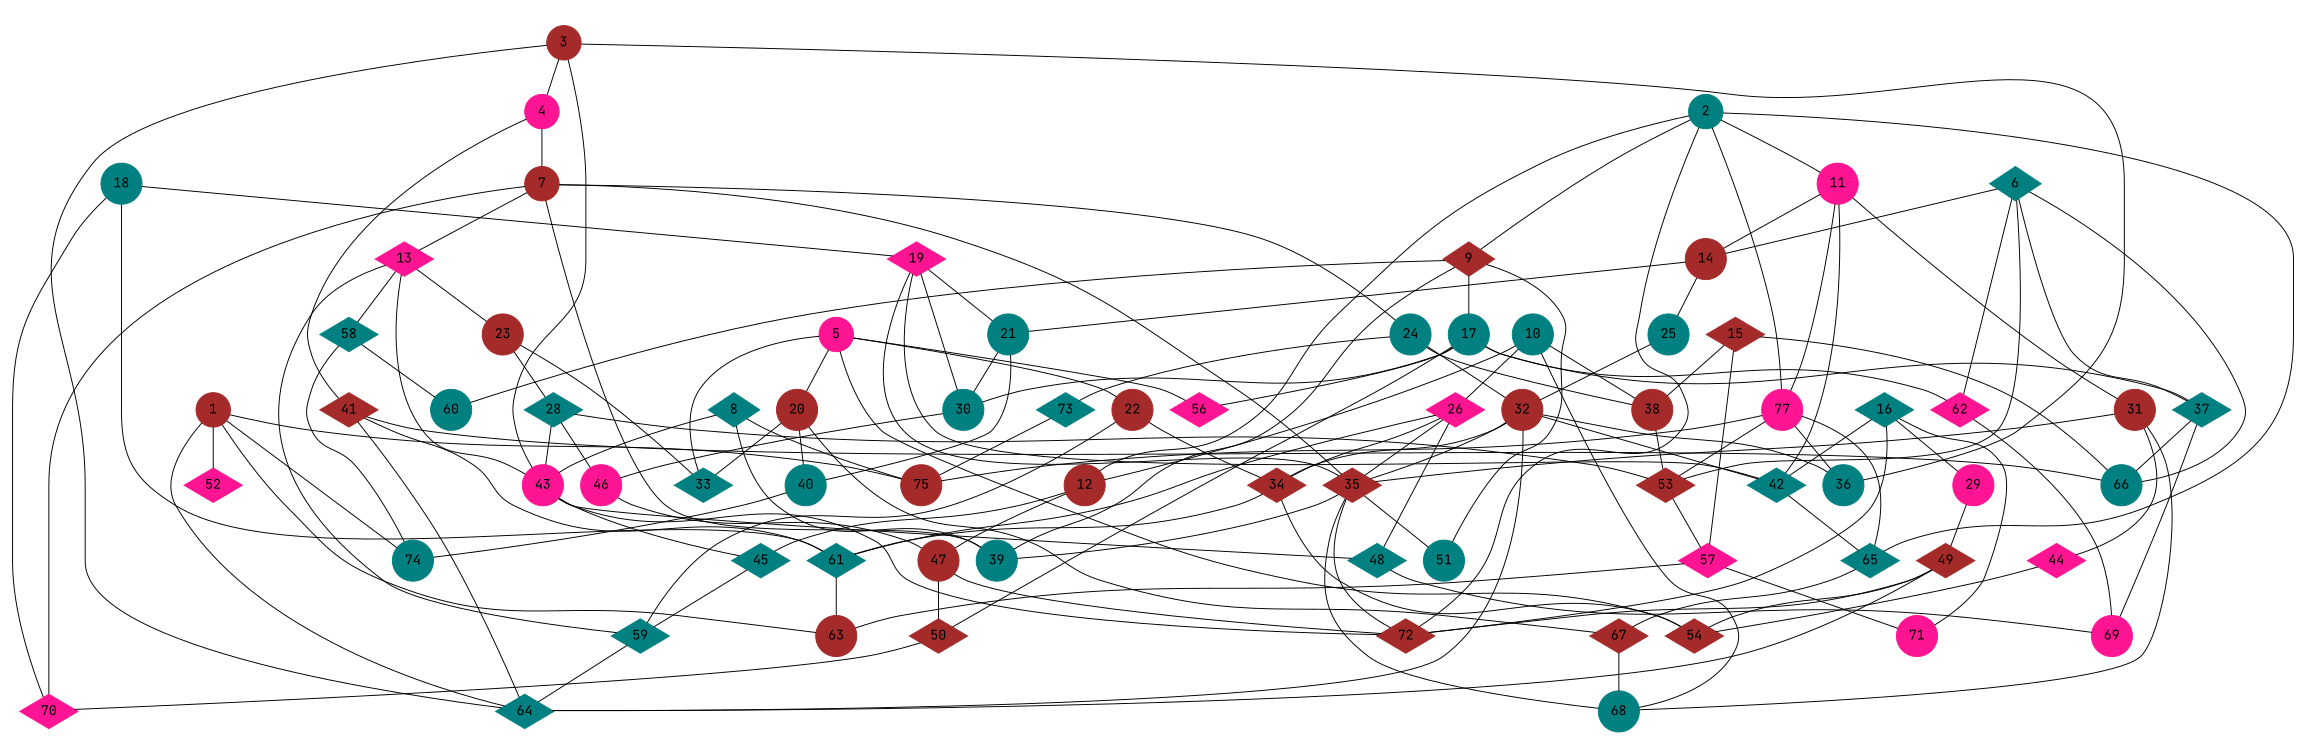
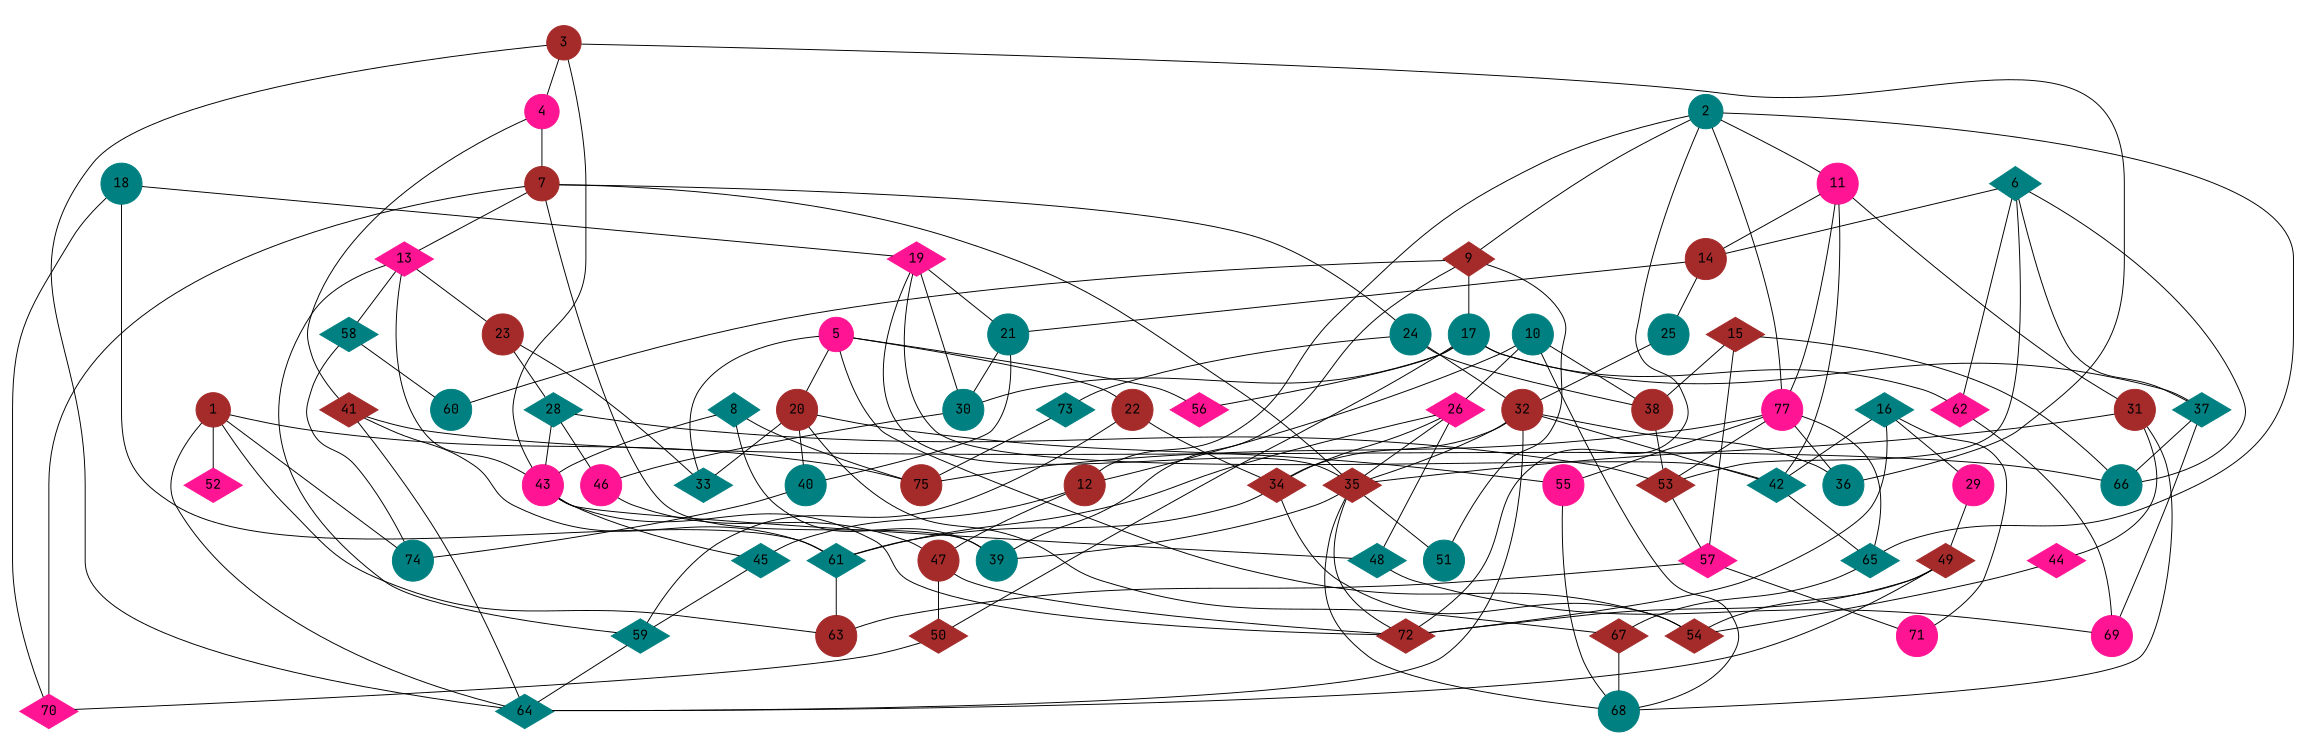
  graph {
    fontname="JetBrains Mono"
    node [color=teal fontname="JetBrains Mono" shape=circle style=filled]
    edge [fontname="JetBrains Mono"]
    1 [color=brown]
    52 [color=deeppink shape=diamond]
    63 [color=brown]
    64 [shape=diamond]
    74
    75 [color=brown]
    9 [color=brown shape=diamond]
    2
    11 [color=deeppink]
    12 [color=brown]
    n11 [color=deeppink label=77]
    65 [shape=diamond]
    72 [color=brown shape=diamond]
    39
    17
    51
    60
    14 [color=brown]
    31 [color=brown]
    42 [shape=diamond]
    45 [shape=diamond]
    47 [color=brown]
    36
    53 [color=brown shape=diamond]
+   55 [color=deeppink]
    67 [color=brown shape=diamond]
    3 [color=brown]
    4 [color=deeppink]
    43 [color=deeppink]
    7 [color=brown]
    41 [color=brown shape=diamond]
    48 [shape=diamond]
    13 [color=deeppink shape=diamond]
    24
    35 [color=brown shape=diamond]
    70 [color=deeppink shape=diamond]
    66
    61 [shape=diamond]
    5 [color=deeppink]
    20 [color=brown]
    22 [color=brown]
    33 [shape=diamond]
    54 [color=brown shape=diamond]
    56 [color=deeppink shape=diamond]
    40
    59 [shape=diamond]
    34 [color=brown shape=diamond]
    6 [shape=diamond]
    37 [shape=diamond]
    62 [color=deeppink shape=diamond]
    21
    25
    69 [color=deeppink]
    57 [color=deeppink shape=diamond]
    23 [color=brown]
    58 [shape=diamond]
    38 [color=brown]
    32 [color=brown]
    73 [shape=diamond]
    68
    8 [shape=diamond]
    30
    50 [color=brown shape=diamond]
    10
    26 [color=deeppink shape=diamond]
    44 [color=deeppink shape=diamond]
    28 [shape=diamond]
    15 [color=brown shape=diamond]
    71 [color=deeppink]
    16 [shape=diamond]
    29 [color=deeppink]
    49 [color=brown shape=diamond]
    46 [color=deeppink]
    18
    19 [color=deeppink shape=diamond]
    1 -- 52
    1 -- 63
    1 -- 64
    1 -- 74
    1 -- 75
    9 -- 39
    9 -- 17
    9 -- 51
    9 -- 60
    2 -- 9
    2 -- 11
    2 -- 12
    2 -- n11
    2 -- 65
    2 -- 72
    11 -- n11
    11 -- 14
    11 -- 31
    11 -- 42
    12 -- 45
    12 -- 47
    n11 -- 75
    n11 -- 65
    n11 -- 36
    n11 -- 53
+   n11 -- 55
    65 -- 67
    17 -- 56
    17 -- 37
    17 -- 62
    17 -- 30
    17 -- 50
    14 -- 21
    14 -- 25
    31 -- 35
    31 -- 68
    31 -- 44
    42 -- 65
    45 -- 59
    47 -- 72
    47 -- 50
    53 -- 57
+   55 -- 68
    67 -- 68
    3 -- 64
    3 -- 36
    3 -- 4
    3 -- 43
    4 -- 7
    4 -- 41
    43 -- 72
    43 -- 45
    43 -- 48
    7 -- 39
    7 -- 13
    7 -- 24
    7 -- 35
    7 -- 70
    41 -- 64
    41 -- 66
    41 -- 61
    48 -- 69
    13 -- 43
    13 -- 59
    13 -- 23
    13 -- 58
    24 -- 38
    24 -- 32
    24 -- 73
    35 -- 72
    35 -- 39
    35 -- 51
    35 -- 68
    61 -- 63
    5 -- 20
    5 -- 22
    5 -- 33
    5 -- 54
    5 -- 56
+   20 -- 55
    20 -- 67
    20 -- 33
    20 -- 40
    22 -- 59
    22 -- 34
    40 -- 74
    59 -- 64
    34 -- 61
    34 -- 54
    6 -- 14
    6 -- 53
    6 -- 66
    6 -- 37
    6 -- 62
    37 -- 66
    37 -- 69
    62 -- 69
    21 -- 40
    21 -- 30
    25 -- 32
    57 -- 63
    57 -- 71
    23 -- 33
    23 -- 28
    58 -- 74
    58 -- 60
    38 -- 53
    32 -- 64
    32 -- 42
    32 -- 36
    32 -- 35
    32 -- 34
    73 -- 75
    8 -- 75
    8 -- 39
    8 -- 43
    30 -- 46
    50 -- 70
    10 -- 12
    10 -- 38
    10 -- 68
    10 -- 26
    26 -- 48
    26 -- 35
    26 -- 61
    26 -- 34
    44 -- 54
    28 -- 53
    28 -- 43
    28 -- 46
    15 -- 66
    15 -- 57
    15 -- 38
    16 -- 72
    16 -- 42
    16 -- 71
    16 -- 29
    29 -- 49
    49 -- 64
    49 -- 72
    49 -- 54
    46 -- 47
    18 -- 70
    18 -- 61
    18 -- 19
    19 -- 42
    19 -- 35
    19 -- 21
    19 -- 30
  }
